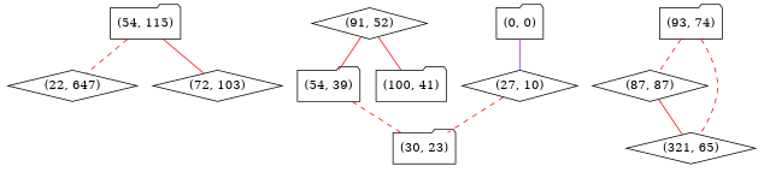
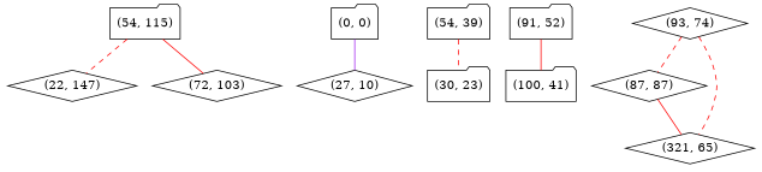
  graph {
    node [shape=diamond]
    edge [color=red style=dashed weight=1]
-   "(22, 147)" [label="(22, 647)"]
+   "(22, 147)"
    "(54, 115)" [shape=folder]
    "(72, 103)"
    "(27, 10)"
    "(0, 0)" [shape=folder]
    n6 [label="(30, 23)" shape=folder]
-   "(91, 52)"
+   "(91, 52)" [shape=folder]
    "(54, 39)" [shape=folder]
    "(100, 41)" [shape=folder]
    "(87, 87)"
-   "(93, 74)" [shape=folder]
+   "(93, 74)"
    "(321, 65)"
    "(54, 115)" -- "(22, 147)"
    "(54, 115)" -- "(72, 103)" [style=solid]
-   "(27, 10)" -- n6
    "(0, 0)" -- "(27, 10)" [color=purple style=solid weight=4]
-   "(91, 52)" -- "(54, 39)" [style=solid]
    "(91, 52)" -- "(100, 41)" [style=solid]
    "(54, 39)" -- n6
    "(87, 87)" -- "(321, 65)" [style=solid]
    "(93, 74)" -- "(87, 87)"
    "(93, 74)" -- "(321, 65)"
  }
